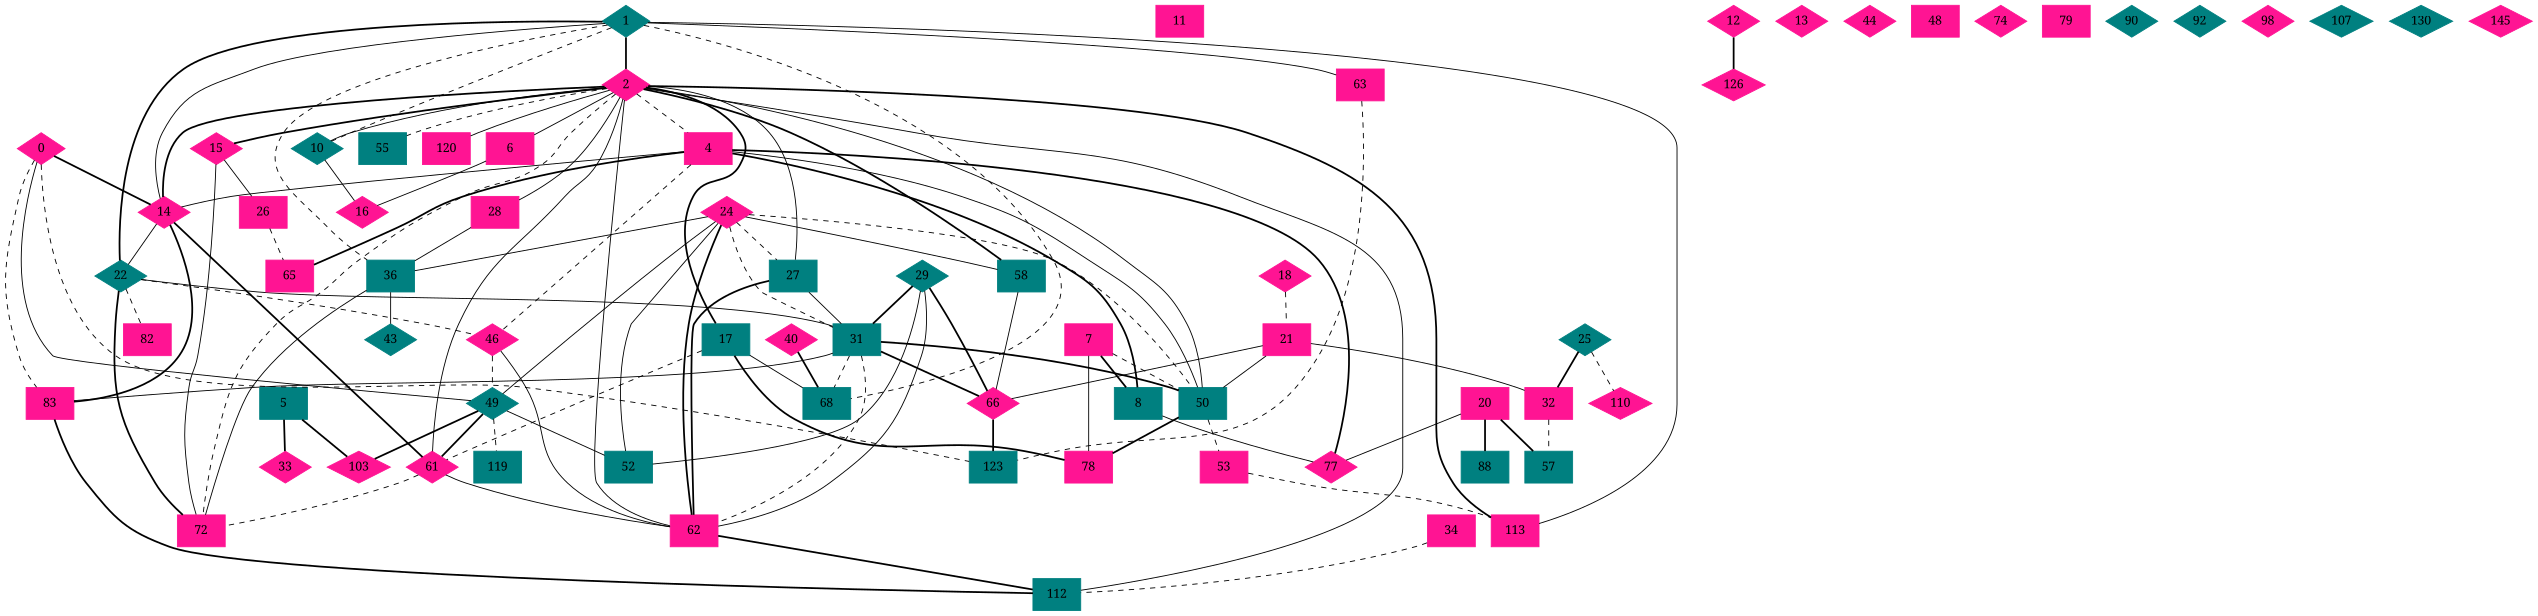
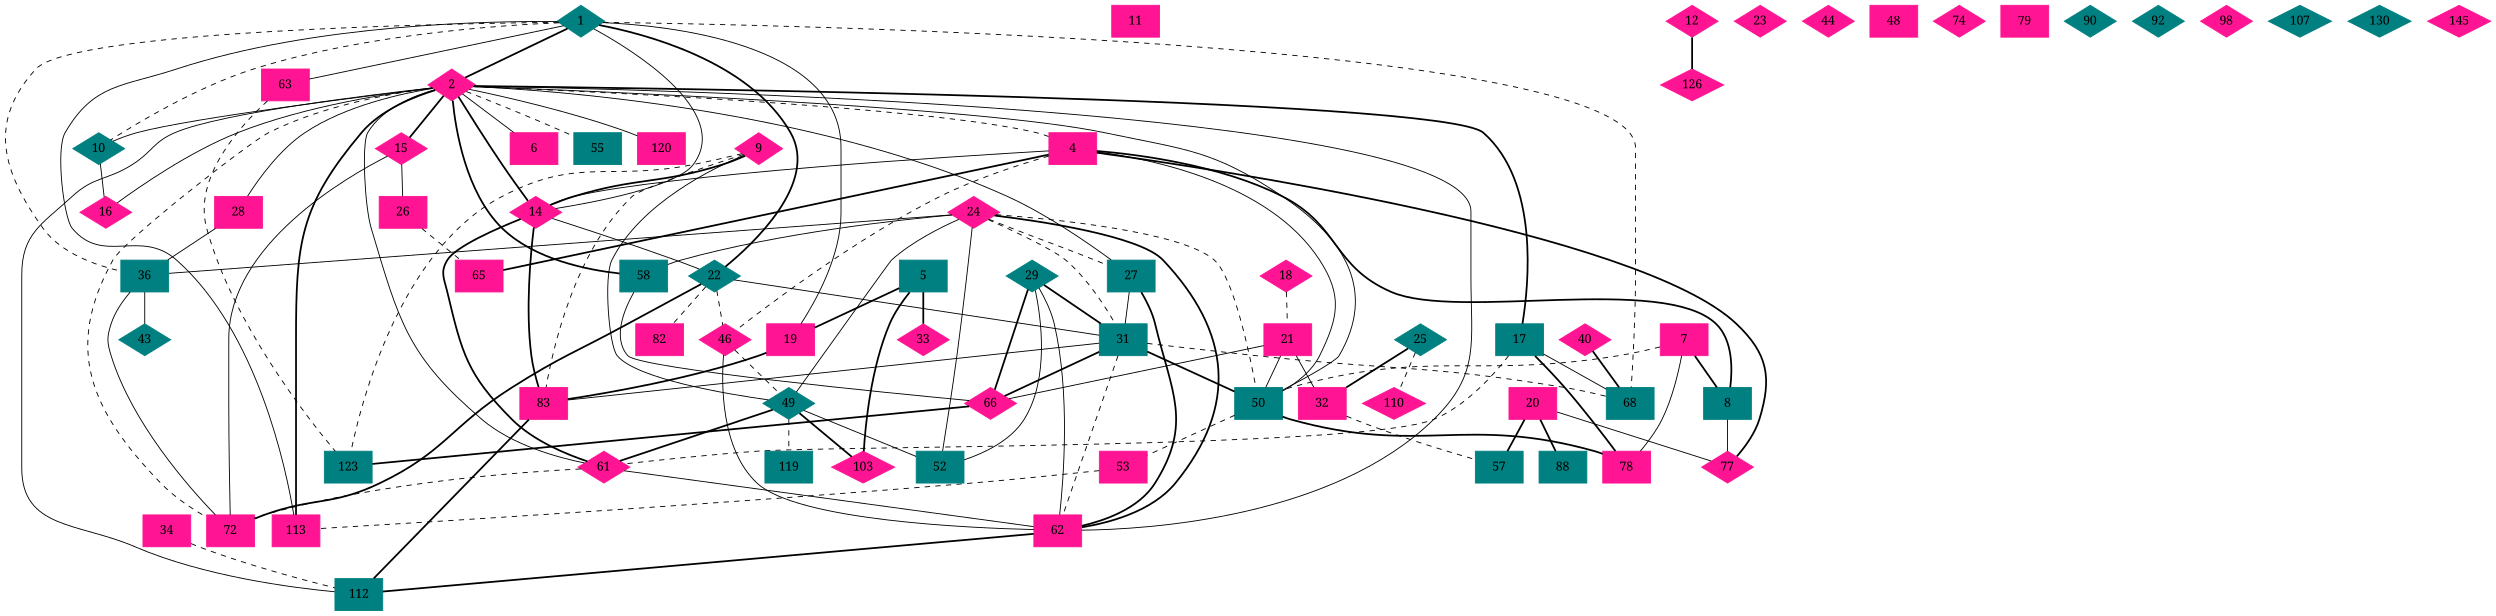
  graph {
    fontname="Noto Serif"
    node [color=deeppink fontname="Noto Serif" shape=box style=filled]
    edge [fontname="Noto Serif" style=solid]
    1 [color=teal shape=diamond super="+76+23+93"]
    2 [shape=diamond super="+37+3"]
    10 [color=teal shape=diamond super="+39+56+59"]
    14 [shape=diamond super="+60"]
+   19 [super="+64"]
    22 [color=teal shape=diamond super="+142+70"]
    36 [color=teal super="+45"]
    63
    68 [color=teal super="+96"]
    113
    4 [super="+30"]
    6
    15 [shape=diamond]
    16 [shape=diamond super="+47"]
    17 [color=teal super="+38"]
    27 [color=teal super="+118"]
    28
    50 [color=teal super="+69"]
    55 [color=teal]
    58 [color=teal super="+106"]
    61 [shape=diamond super="+94"]
    62 [super="+77"]
    72 [super="+84+87"]
    112 [color=teal]
    120
    83 [super="+108"]
    46 [shape=diamond super="+100+86"]
    31 [color=teal super="+73+85"]
    82
    43 [color=teal shape=diamond]
    123 [color=teal]
    8 [color=teal super="+35+124+71"]
    65 [super="+109"]
    n34 [label=77 shape=diamond super="+101"]
    26
    78
    53
    66 [shape=diamond super="+122+125"]
    49 [color=teal shape=diamond super="+51+134"]
    5 [color=teal super="+114"]
    33 [shape=diamond]
    103 [shape=diamond]
    7
-   9 [shape=diamond super="+41" label=0]
+   9 [shape=diamond super="+41"]
    52 [color=teal super="+104"]
    119 [color=teal]
    11
    12 [shape=diamond super="+54"]
    126 [shape=diamond]
-   13 [shape=diamond]
+   13 [shape=diamond label=23]
    21 [super="+75"]
    32 [super="+128"]
    18 [shape=diamond]
    20 [super="+116"]
    57 [color=teal]
    88 [color=teal super="+95"]
    24 [shape=diamond super="+102+111"]
    25 [color=teal shape=diamond]
    110 [shape=diamond super="+133+121"]
    29 [color=teal shape=diamond super="+115"]
    34
    40 [shape=diamond super="+127"]
    44 [shape=diamond]
    48
    74 [shape=diamond]
    79
    90 [color=teal shape=diamond]
    92 [color=teal shape=diamond]
    98 [shape=diamond]
    107 [color=teal shape=diamond]
    130 [color=teal shape=diamond]
    145 [shape=diamond]
    1 -- 2 [style=bold]
    1 -- 10 [style=dashed]
    1 -- 14
+   1 -- 19
    1 -- 22 [style=bold]
    1 -- 36 [style=dashed]
    1 -- 63
    1 -- 68 [style=dashed weight=2]
    1 -- 113
    2 -- 10
    2 -- 14 [style=bold]
    2 -- 113 [style=bold]
    2 -- 4 [style=dashed]
    2 -- 6
    2 -- 15 [style=bold weight=2]
-   6 -- 16
+   2 -- 16
    2 -- 17 [style=bold]
    2 -- 27
    2 -- 28
    2 -- 50
    2 -- 55 [style=dashed]
    2 -- 58 [style=bold weight=2]
    2 -- 61
    2 -- 62
    2 -- 72 [style=dashed]
    2 -- 112
    2 -- 120
    10 -- 16
    14 -- 22
    14 -- 61 [style=bold]
    14 -- 83 [style=bold]
+   19 -- 83 [style=bold]
    22 -- 72 [style=bold]
    22 -- 46 [style=dashed]
    22 -- 31
    22 -- 82 [style=dashed]
    36 -- 72
    36 -- 43
    63 -- 123 [style=dashed]
    4 -- 14
    4 -- 50
    4 -- 46 [style=dashed]
    4 -- 8 [style=bold]
    4 -- 65 [style=bold]
    4 -- n34 [style=bold]
    15 -- 72
    15 -- 26
    17 -- 68
    17 -- 61 [style=dashed]
    17 -- 78 [style=bold]
    27 -- 62 [style=bold]
    27 -- 31
    28 -- 36
    50 -- 78 [style=bold]
    50 -- 53 [style=dashed]
    58 -- 66
    61 -- 62
    61 -- 72 [style=dashed]
    62 -- 112 [style=bold]
    83 -- 112 [style=bold]
    46 -- 62
    46 -- 49 [style=dashed]
    31 -- 68 [style=dashed]
    31 -- 50 [style=bold]
    31 -- 62 [style=dashed]
    31 -- 83
    31 -- 66 [style=bold weight=2]
    8 -- n34 [weight=2]
    26 -- 65 [style=dashed]
    53 -- 113 [style=dashed]
    66 -- 123 [style=bold]
    49 -- 61 [style=bold]
    49 -- 103 [style=bold]
    49 -- 52
    49 -- 119 [style=dashed]
+   5 -- 19 [style=bold]
    5 -- 33 [style=bold]
    5 -- 103 [style=bold]
    7 -- 50 [style=dashed]
    7 -- 8 [style=bold]
    7 -- 78
    9 -- 14 [style=bold]
    9 -- 83 [style=dashed]
    9 -- 123 [style=dashed]
    9 -- 49
    12 -- 126 [style=bold]
    21 -- 50
    21 -- 66
    21 -- 32
    32 -- 57 [style=dashed]
    18 -- 21 [style=dashed]
    20 -- n34
    20 -- 57 [style=bold]
    20 -- 88 [style=bold]
    24 -- 36
    24 -- 27 [style=dashed]
    24 -- 50 [style=dashed]
    24 -- 58
    24 -- 62 [style=bold]
    24 -- 31 [style=dashed]
    24 -- 49
    24 -- 52
    25 -- 32 [style=bold]
    25 -- 110 [style=dashed]
    29 -- 62
    29 -- 31 [style=bold]
    29 -- 66 [style=bold]
    29 -- 52
    34 -- 112 [style=dashed]
    40 -- 68 [style=bold]
  }
